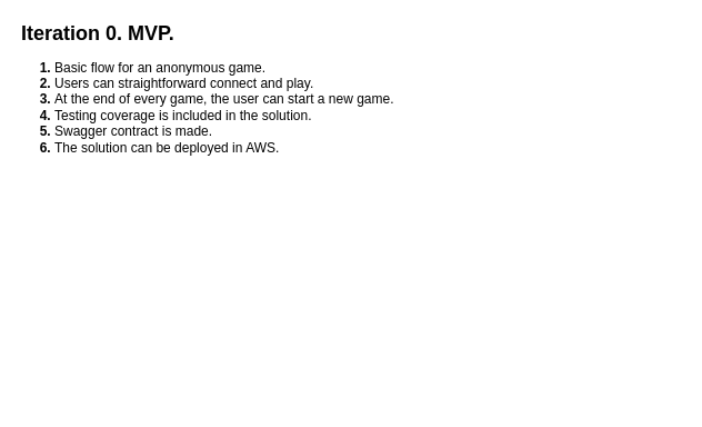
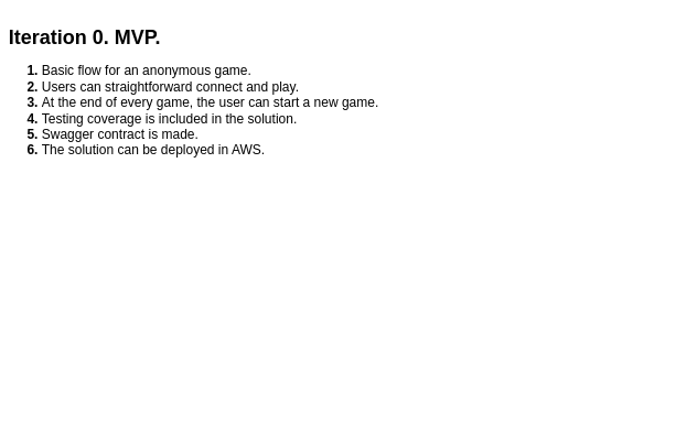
  <mxCell id="0" />
  <mxCell id="1" parent="0" />
- <mxCell id="2" value="&lt;h1&gt;&lt;span style=&quot;background-color: initial;&quot;&gt;Iteration 0. MVP.&lt;/span&gt;&lt;/h1&gt;&lt;h1 style=&quot;font-size: 16px;&quot;&gt;&lt;ol&gt;&lt;li&gt;&lt;font style=&quot;font-size: 16px; font-weight: normal;&quot;&gt;Basic flow for an anonymous game.&lt;/font&gt;&lt;/li&gt;&lt;li&gt;&lt;font style=&quot;font-size: 16px; font-weight: normal;&quot;&gt;Users can straightforward connect and play.&lt;/font&gt;&lt;/li&gt;&lt;li&gt;&lt;font style=&quot;font-size: 16px; font-weight: normal;&quot;&gt;At the end of every game, the user can start a new game.&lt;/font&gt;&lt;/li&gt;&lt;li&gt;&lt;span style=&quot;font-weight: normal; background-color: initial;&quot;&gt;Testing coverage is included in the solution.&lt;/span&gt;&lt;br&gt;&lt;/li&gt;&lt;li&gt;&lt;font style=&quot;font-size: 16px; font-weight: normal;&quot;&gt;Swagger contract is made.&lt;/font&gt;&lt;/li&gt;&lt;li&gt;&lt;font style=&quot;font-size: 16px; font-weight: normal;&quot;&gt;The solution can be deployed in AWS.&lt;/font&gt;&lt;/li&gt;&lt;/ol&gt;&lt;/h1&gt;" style="text;html=1;strokeColor=none;fillColor=none;spacing=5;spacingTop=-20;whiteSpace=wrap;overflow=hidden;rounded=0;" vertex="1" parent="1"><mxGeometry x="20" y="20" width="800" height="470" as="geometry" /></mxCell>
+ <mxCell id="2" value="&lt;h1&gt;&lt;span style=&quot;background-color: initial;&quot;&gt;Iteration 0. MVP.&lt;/span&gt;&lt;/h1&gt;&lt;h1 style=&quot;font-size: 16px;&quot;&gt;&lt;ol&gt;&lt;li&gt;&lt;font style=&quot;font-size: 16px; font-weight: normal;&quot;&gt;Basic flow for an anonymous game.&lt;/font&gt;&lt;/li&gt;&lt;li&gt;&lt;font style=&quot;font-size: 16px; font-weight: normal;&quot;&gt;Users can straightforward connect and play.&lt;/font&gt;&lt;/li&gt;&lt;li&gt;&lt;font style=&quot;font-size: 16px; font-weight: normal;&quot;&gt;At the end of every game, the user can start a new game.&lt;/font&gt;&lt;/li&gt;&lt;li&gt;&lt;span style=&quot;font-weight: normal; background-color: initial;&quot;&gt;Testing coverage is included in the solution.&lt;/span&gt;&lt;br&gt;&lt;/li&gt;&lt;li&gt;&lt;font style=&quot;font-size: 16px; font-weight: normal;&quot;&gt;Swagger contract is made.&lt;/font&gt;&lt;/li&gt;&lt;li&gt;&lt;font style=&quot;font-size: 16px; font-weight: normal;&quot;&gt;The solution can be deployed in AWS.&lt;/font&gt;&lt;/li&gt;&lt;/ol&gt;&lt;/h1&gt;" style="text;html=1;strokeColor=none;fillColor=none;spacing=5;spacingTop=-20;whiteSpace=wrap;overflow=hidden;rounded=0;" vertex="1" parent="1"><mxGeometry x="5" y="25" width="800" height="470" as="geometry" /></mxCell>
